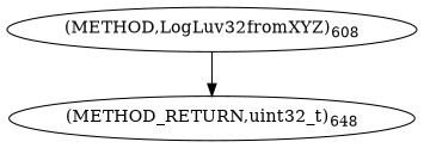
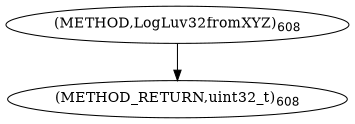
  digraph {
    n1 [label=<(METHOD,LogLuv32fromXYZ)<SUB>608</SUB>>]
-   n2 [label=<(METHOD_RETURN,uint32_t)<SUB>648</SUB>>]
+   n2 [label=<(METHOD_RETURN,uint32_t)<SUB>608</SUB>>]
    n1 -> n2
  }
